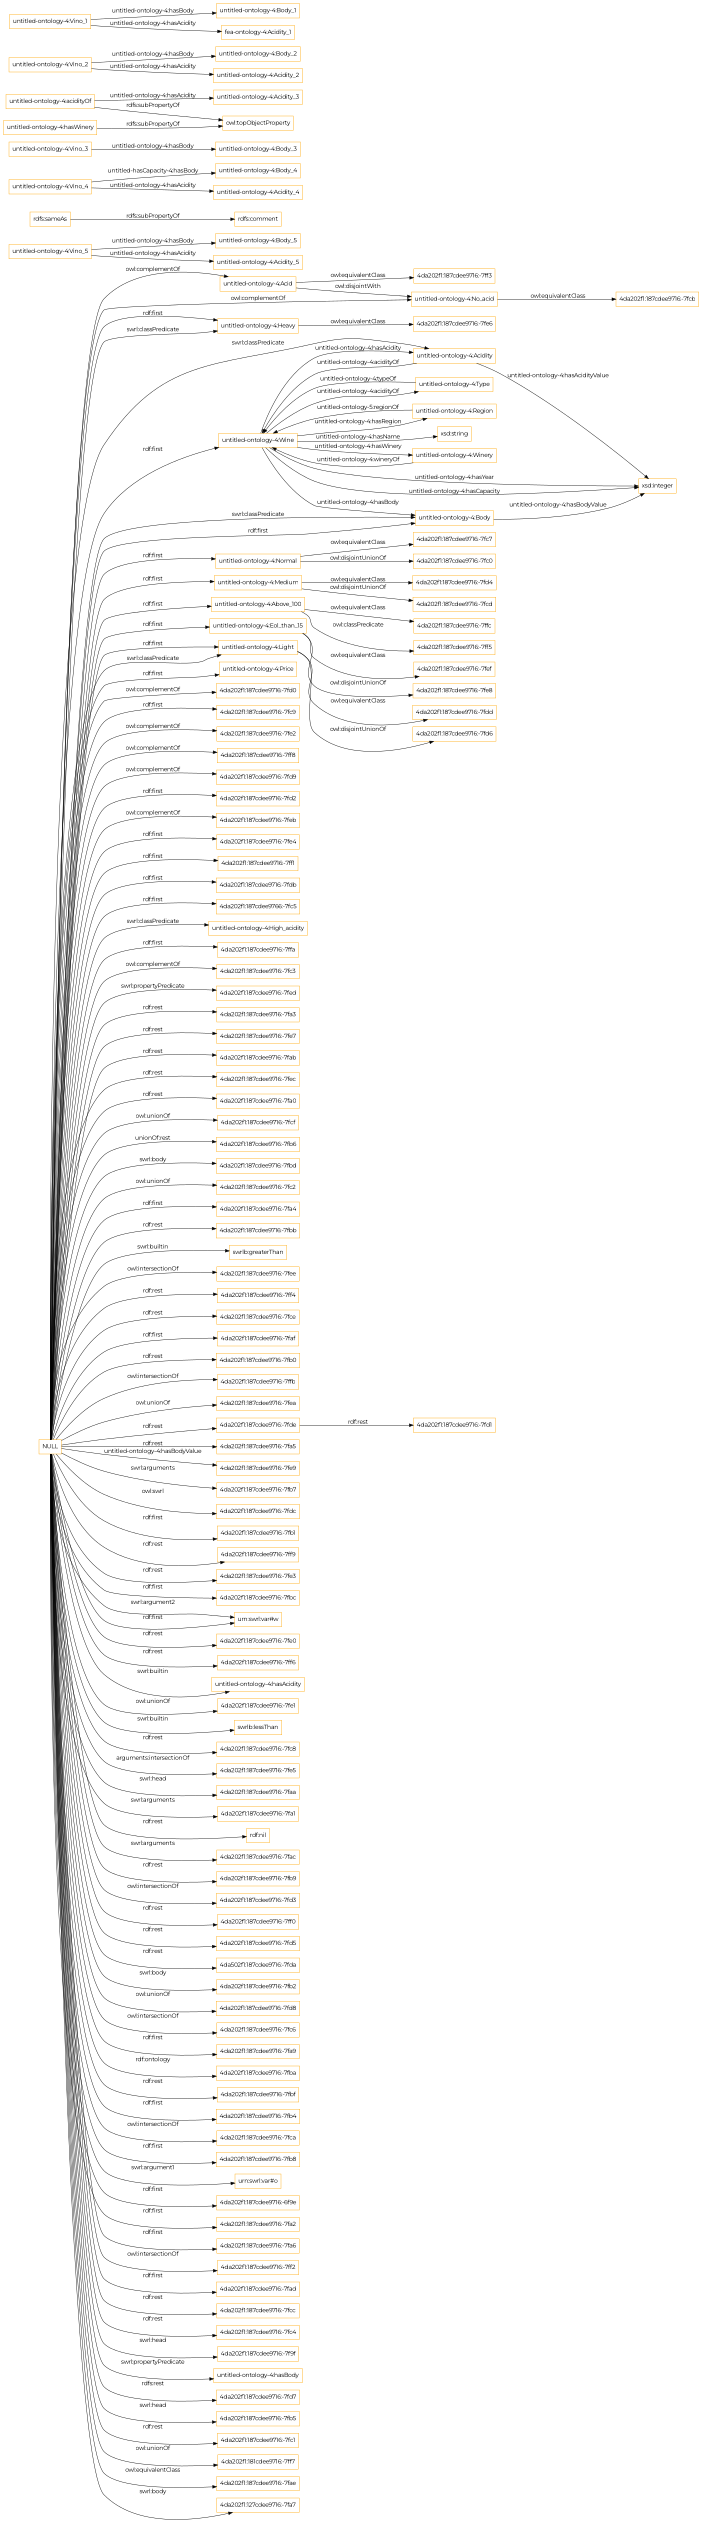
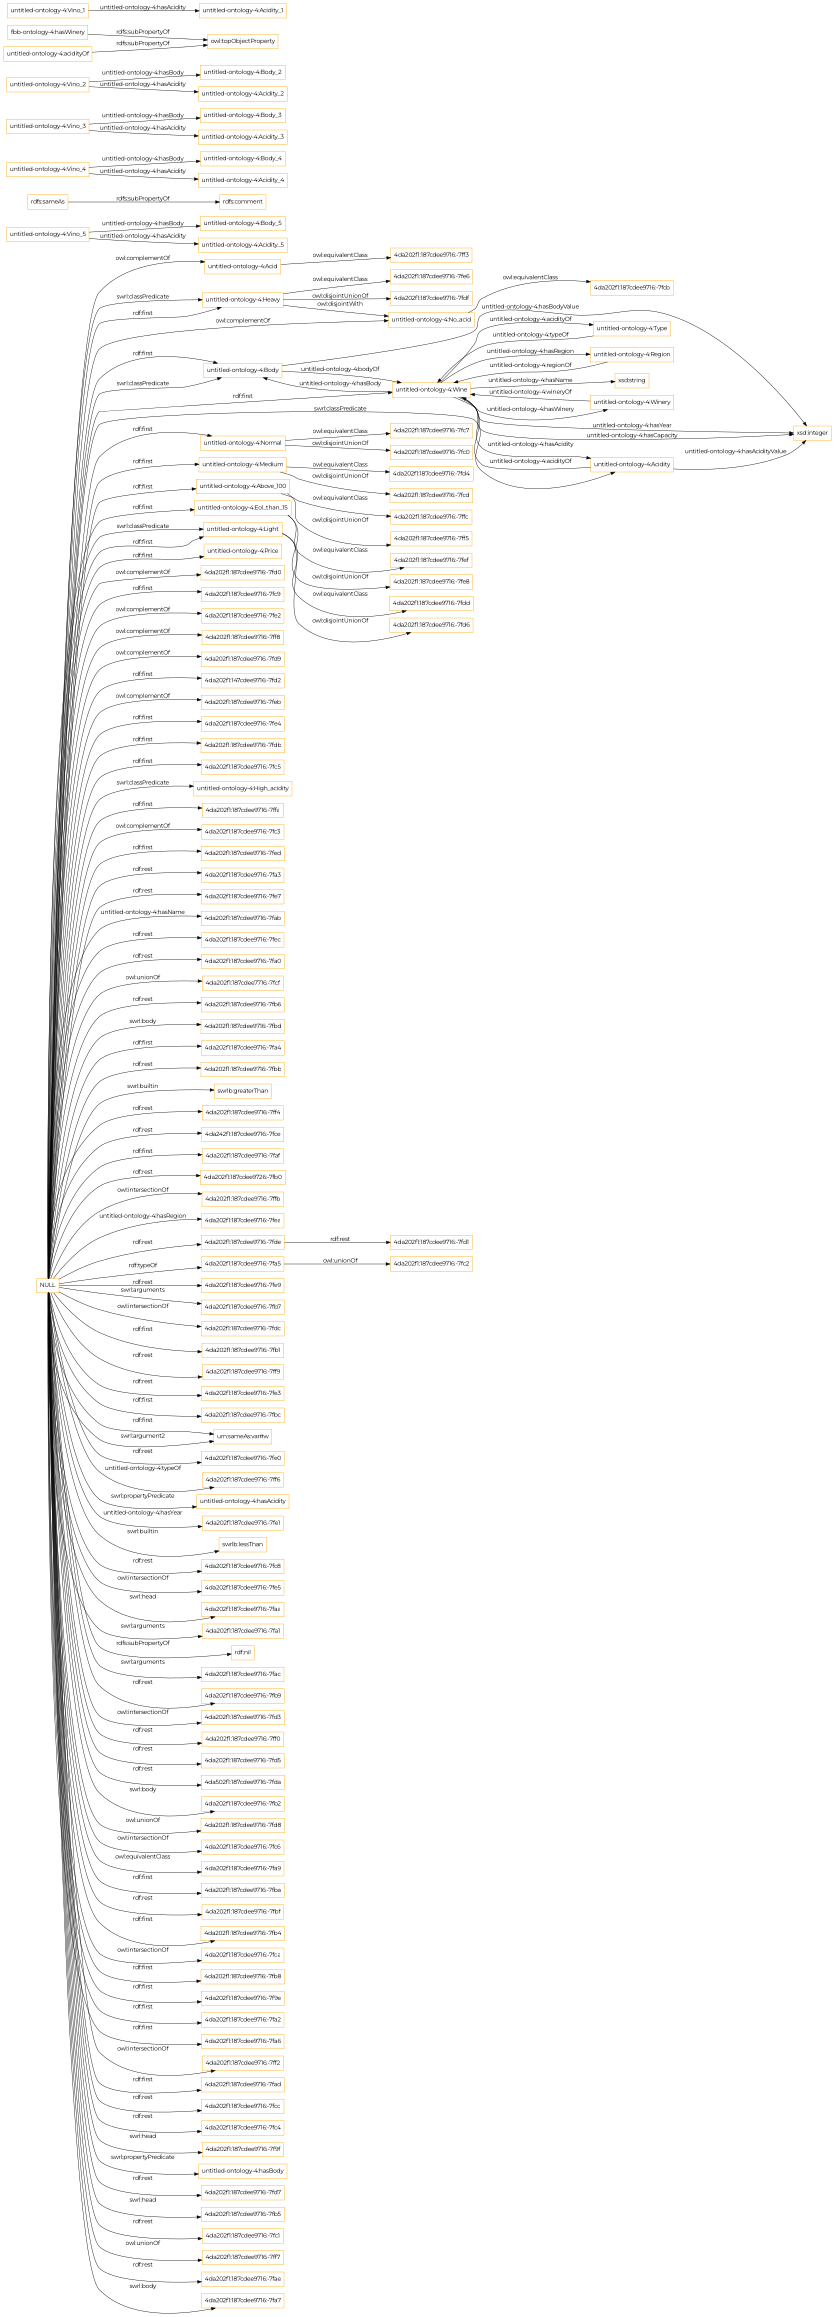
  digraph {
    fontname=Montserrat
    rankdir=LR
    node [color=orange fontname=Montserrat shape=rectangle]
    edge [fontname=Montserrat]
    "untitled-ontology-4:Acid"
    "untitled-ontology-4:No_acid"
    "4da202f1:187cdee9716:-7ff3"
    "4da202f1:187cdee9716:-7fcb"
    "untitled-ontology-4:Heavy"
    "4da202f1:187cdee9716:-7fe6"
+   "4da202f1:187cdee9716:-7fdf"
    "untitled-ontology-4:Body"
    "untitled-ontology-4:Wine"
    "xsd:integer"
    "untitled-ontology-4:Acidity"
    "untitled-ontology-4:Winery"
    "untitled-ontology-4:Type"
    "untitled-ontology-4:Region"
    "xsd:string"
    "untitled-ontology-4:Normal"
    "4da202f1:187cdee9716:-7fc7"
    "4da202f1:187cdee9716:-7fc0"
    "untitled-ontology-4:Medium"
    "4da202f1:187cdee9716:-7fd4"
    "4da202f1:187cdee9716:-7fcd"
    "untitled-ontology-4:Above_100"
    "4da202f1:187cdee9716:-7ffc"
    "4da202f1:187cdee9716:-7ff5"
    "untitled-ontology-4:Eol_than_15"
    "4da202f1:187cdee9716:-7fef"
    "4da202f1:187cdee9716:-7fe8"
    "untitled-ontology-4:Light"
    "4da202f1:187cdee9716:-7fdd"
    "4da202f1:187cdee9716:-7fd6"
    NULL
    "untitled-ontology-4:Price"
    "4da202f1:187cdee9716:-7fd0"
    "4da202f1:187cdee9716:-7fc9"
    "4da202f1:187cdee9716:-7fe2"
    "4da202f1:187cdee9716:-7ff8"
    "4da202f1:187cdee9716:-7fd9"
-   "4da202f1:187cdee9716:-7fd2"
+   "4da202f1:187cdee9716:-7fd2" [label="4da202f1:147cdee9716:-7fd2"]
    "4da202f1:187cdee9716:-7feb"
    "4da202f1:187cdee9716:-7fe4"
-   "4da202f1:187cdee9716:-7ff1"
    "4da202f1:187cdee9716:-7fdb"
-   "4da202f1:187cdee9716:-7fc5" [label="4da202f1:187cdee9766:-7fc5"]
+   "4da202f1:187cdee9716:-7fc5"
    "untitled-ontology-4:High_acidity"
    "4da202f1:187cdee9716:-7ffa"
    "4da202f1:187cdee9716:-7fc3"
    "4da202f1:187cdee9716:-7fed"
    "4da202f1:187cdee9716:-7fa3"
    "4da202f1:187cdee9716:-7fe7"
    "4da202f1:187cdee9716:-7fab"
    "4da202f1:187cdee9716:-7fec"
    "4da202f1:187cdee9716:-7fa0"
-   "4da202f1:187cdee9716:-7fcf"
+   "4da202f1:187cdee9716:-7fcf" [label="4da202f1:187cdee7716:-7fcf"]
    "4da202f1:187cdee9716:-7fb6"
    "4da202f1:187cdee9716:-7fbd"
    "4da202f1:187cdee9716:-7fc2"
    "4da202f1:187cdee9716:-7fa4"
    "4da202f1:187cdee9716:-7fbb"
    "swrlb:greaterThan"
-   "4da202f1:187cdee9716:-7fee"
    "4da202f1:187cdee9716:-7ff4"
-   "4da202f1:187cdee9716:-7fce"
+   "4da202f1:187cdee9716:-7fce" [label="4da242f1:187cdee9716:-7fce"]
    "4da202f1:187cdee9716:-7faf"
-   "4da202f1:187cdee9716:-7fb0"
+   "4da202f1:187cdee9716:-7fb0" [label="4da202f1:187cdee9726:-7fb0"]
    "4da202f1:187cdee9716:-7ffb"
    "4da202f1:187cdee9716:-7fea"
    "4da202f1:187cdee9716:-7fde"
    "4da202f1:187cdee9716:-7fa5"
    "4da202f1:187cdee9716:-7fe9"
    "4da202f1:187cdee9716:-7fb7"
    "4da202f1:187cdee9716:-7fdc"
    "4da202f1:187cdee9716:-7fb1"
    "4da202f1:187cdee9716:-7ff9"
    "4da202f1:187cdee9716:-7fe3"
    "4da202f1:187cdee9716:-7fbc"
-   "urn:swrl:var#w"
+   "urn:swrl:var#w" [label="urn:sameAs:var#w"]
    "4da202f1:187cdee9716:-7fe0"
    "4da202f1:187cdee9716:-7ff6"
    "untitled-ontology-4:hasAcidity"
    "4da202f1:187cdee9716:-7fe1"
    "swrlb:lessThan"
    "4da202f1:187cdee9716:-7fc8"
    "4da202f1:187cdee9716:-7fe5"
    "4da202f1:187cdee9716:-7faa"
    "4da202f1:187cdee9716:-7fa1"
    "rdf:nil"
    "4da202f1:187cdee9716:-7fac"
    "4da202f1:187cdee9716:-7fb9"
    "4da202f1:187cdee9716:-7fd3"
    "4da202f1:187cdee9716:-7ff0"
    "4da202f1:187cdee9716:-7fd5"
    n92 [label="4da502f1:187cdee9716:-7fda"]
    "4da202f1:187cdee9716:-7fb2"
    "4da202f1:187cdee9716:-7fd8"
    "4da202f1:187cdee9716:-7fc6"
    "4da202f1:187cdee9716:-7fa9"
    "4da202f1:187cdee9716:-7fba"
    "4da202f1:187cdee9716:-7fbf"
    "4da202f1:187cdee9716:-7fb4"
    "4da202f1:187cdee9716:-7fca"
    "4da202f1:187cdee9716:-7fb8"
-   "urn:swrl:var#o"
-   "4da202f1:187cdee9716:-7f9e" [label="4da202f1:187cdee9716:-6f9e"]
+   "4da202f1:187cdee9716:-7f9e"
    "4da202f1:187cdee9716:-7fa2"
    "4da202f1:187cdee9716:-7fa6"
    "4da202f1:187cdee9716:-7ff2"
    "4da202f1:187cdee9716:-7fad"
    "4da202f1:187cdee9716:-7fcc"
    "4da202f1:187cdee9716:-7fc4"
    "4da202f1:187cdee9716:-7f9f"
    "untitled-ontology-4:hasBody"
    "4da202f1:187cdee9716:-7fd7"
    "4da202f1:187cdee9716:-7fb5"
    "4da202f1:187cdee9716:-7fc1"
-   "4da202f1:187cdee9716:-7ff7" [label="4da202f1:181cdee9716:-7ff7"]
+   "4da202f1:187cdee9716:-7ff7"
    "4da202f1:187cdee9716:-7fae"
-   "4da202f1:187cdee9716:-7fa7" [label="4da202f1:127cdee9716:-7fa7"]
+   "4da202f1:187cdee9716:-7fa7"
    "4da202f1:187cdee9716:-7fd1"
    "untitled-ontology-4:Vino_5"
    "untitled-ontology-4:Body_5"
    "untitled-ontology-4:Acidity_5"
    "rdfs:sameAs"
    "rdfs:comment"
    "untitled-ontology-4:Vino_4"
    "untitled-ontology-4:Body_4"
    "untitled-ontology-4:Acidity_4"
    "untitled-ontology-4:Vino_3"
    "untitled-ontology-4:Body_3"
    "untitled-ontology-4:Acidity_3"
    "untitled-ontology-4:Vino_2"
    "untitled-ontology-4:Body_2"
    "untitled-ontology-4:Acidity_2"
-   "untitled-ontology-4:hasWinery"
+   "untitled-ontology-4:hasWinery" [label="fbb-ontology-4:hasWinery"]
    "owl:topObjectProperty"
    "untitled-ontology-4:Vino_1"
-   "untitled-ontology-4:Body_1"
-   "untitled-ontology-4:Acidity_1" [label="fea-ontology-4:Acidity_1"]
+   "untitled-ontology-4:Acidity_1"
    "untitled-ontology-4:acidityOf"
-   "untitled-ontology-4:Acid" -> "untitled-ontology-4:No_acid" [label="owl:disjointWith"]
+   "untitled-ontology-4:Heavy" -> "untitled-ontology-4:No_acid" [label="owl:disjointWith"]
    "untitled-ontology-4:Acid" -> "4da202f1:187cdee9716:-7ff3" [label="owl:equivalentClass"]
    "untitled-ontology-4:No_acid" -> "4da202f1:187cdee9716:-7fcb" [label="owl:equivalentClass"]
    "untitled-ontology-4:Heavy" -> "4da202f1:187cdee9716:-7fe6" [label="owl:equivalentClass"]
+   "untitled-ontology-4:Heavy" -> "4da202f1:187cdee9716:-7fdf" [label="owl:disjointUnionOf"]
+   "untitled-ontology-4:Body" -> "untitled-ontology-4:Wine" [label="untitled-ontology-4:bodyOf"]
    "untitled-ontology-4:Body" -> "xsd:integer" [label="untitled-ontology-4:hasBodyValue"]
    "untitled-ontology-4:Wine" -> "untitled-ontology-4:Body" [label="untitled-ontology-4:hasBody"]
    "untitled-ontology-4:Wine" -> "xsd:integer" [label="untitled-ontology-4:hasYear"]
    "untitled-ontology-4:Wine" -> "xsd:integer" [label="untitled-ontology-4:hasCapacity"]
    "untitled-ontology-4:Wine" -> "untitled-ontology-4:Acidity" [label="untitled-ontology-4:hasAcidity"]
    "untitled-ontology-4:Wine" -> "untitled-ontology-4:Winery" [label="untitled-ontology-4:hasWinery"]
    "untitled-ontology-4:Wine" -> "untitled-ontology-4:Type" [label="untitled-ontology-4:acidityOf"]
    "untitled-ontology-4:Wine" -> "untitled-ontology-4:Region" [label="untitled-ontology-4:hasRegion"]
    "untitled-ontology-4:Wine" -> "xsd:string" [label="untitled-ontology-4:hasName"]
    "untitled-ontology-4:Acidity" -> "untitled-ontology-4:Wine" [label="untitled-ontology-4:acidityOf"]
    "untitled-ontology-4:Acidity" -> "xsd:integer" [label="untitled-ontology-4:hasAcidityValue"]
    "untitled-ontology-4:Winery" -> "untitled-ontology-4:Wine" [label="untitled-ontology-4:wineryOf"]
    "untitled-ontology-4:Type" -> "untitled-ontology-4:Wine" [label="untitled-ontology-4:typeOf"]
-   "untitled-ontology-4:Region" -> "untitled-ontology-4:Wine" [label="untitled-ontology-5:regionOf"]
+   "untitled-ontology-4:Region" -> "untitled-ontology-4:Wine" [label="untitled-ontology-4:regionOf"]
    "untitled-ontology-4:Normal" -> "4da202f1:187cdee9716:-7fc7" [label="owl:equivalentClass"]
    "untitled-ontology-4:Normal" -> "4da202f1:187cdee9716:-7fc0" [label="owl:disjointUnionOf"]
    "untitled-ontology-4:Medium" -> "4da202f1:187cdee9716:-7fd4" [label="owl:equivalentClass"]
    "untitled-ontology-4:Medium" -> "4da202f1:187cdee9716:-7fcd" [label="owl:disjointUnionOf"]
    "untitled-ontology-4:Above_100" -> "4da202f1:187cdee9716:-7ffc" [label="owl:equivalentClass"]
-   "untitled-ontology-4:Above_100" -> "4da202f1:187cdee9716:-7ff5" [label="owl:classPredicate"]
+   "untitled-ontology-4:Above_100" -> "4da202f1:187cdee9716:-7ff5" [label="owl:disjointUnionOf"]
    "untitled-ontology-4:Eol_than_15" -> "4da202f1:187cdee9716:-7fef" [label="owl:equivalentClass"]
    "untitled-ontology-4:Eol_than_15" -> "4da202f1:187cdee9716:-7fe8" [label="owl:disjointUnionOf"]
    "untitled-ontology-4:Light" -> "4da202f1:187cdee9716:-7fdd" [label="owl:equivalentClass"]
    "untitled-ontology-4:Light" -> "4da202f1:187cdee9716:-7fd6" [label="owl:disjointUnionOf"]
    NULL -> "untitled-ontology-4:Acid" [label="owl:complementOf"]
    NULL -> "untitled-ontology-4:No_acid" [label="owl:complementOf"]
    NULL -> "untitled-ontology-4:Heavy" [label="swrl:classPredicate"]
    NULL -> "untitled-ontology-4:Heavy" [label="rdf:first"]
    NULL -> "untitled-ontology-4:Body" [label="rdf:first"]
    NULL -> "untitled-ontology-4:Body" [label="swrl:classPredicate"]
    NULL -> "untitled-ontology-4:Wine" [label="rdf:first"]
    NULL -> "untitled-ontology-4:Acidity" [label="swrl:classPredicate"]
    NULL -> "untitled-ontology-4:Normal" [label="rdf:first"]
    NULL -> "untitled-ontology-4:Medium" [label="rdf:first"]
    NULL -> "untitled-ontology-4:Above_100" [label="rdf:first"]
    NULL -> "untitled-ontology-4:Eol_than_15" [label="rdf:first"]
    NULL -> "untitled-ontology-4:Light" [label="swrl:classPredicate"]
    NULL -> "untitled-ontology-4:Light" [label="rdf:first"]
    NULL -> "untitled-ontology-4:Price" [label="rdf:first"]
    NULL -> "4da202f1:187cdee9716:-7fd0" [label="owl:complementOf"]
    NULL -> "4da202f1:187cdee9716:-7fc9" [label="rdf:first"]
    NULL -> "4da202f1:187cdee9716:-7fe2" [label="owl:complementOf"]
    NULL -> "4da202f1:187cdee9716:-7ff8" [label="owl:complementOf"]
    NULL -> "4da202f1:187cdee9716:-7fd9" [label="owl:complementOf"]
    NULL -> "4da202f1:187cdee9716:-7fd2" [label="rdf:first"]
    NULL -> "4da202f1:187cdee9716:-7feb" [label="owl:complementOf"]
    NULL -> "4da202f1:187cdee9716:-7fe4" [label="rdf:first"]
-   NULL -> "4da202f1:187cdee9716:-7ff1" [label="rdf:first"]
    NULL -> "4da202f1:187cdee9716:-7fdb" [label="rdf:first"]
    NULL -> "4da202f1:187cdee9716:-7fc5" [label="rdf:first"]
    NULL -> "untitled-ontology-4:High_acidity" [label="swrl:classPredicate"]
    NULL -> "4da202f1:187cdee9716:-7ffa" [label="rdf:first"]
    NULL -> "4da202f1:187cdee9716:-7fc3" [label="owl:complementOf"]
-   NULL -> "4da202f1:187cdee9716:-7fed" [label="swrl:propertyPredicate"]
+   NULL -> "4da202f1:187cdee9716:-7fed" [label="rdf:first"]
    NULL -> "4da202f1:187cdee9716:-7fa3" [label="rdf:rest"]
    NULL -> "4da202f1:187cdee9716:-7fe7" [label="rdf:rest"]
-   NULL -> "4da202f1:187cdee9716:-7fab" [label="rdf:rest"]
+   NULL -> "4da202f1:187cdee9716:-7fab" [label="untitled-ontology-4:hasName"]
    NULL -> "4da202f1:187cdee9716:-7fec" [label="rdf:rest"]
    NULL -> "4da202f1:187cdee9716:-7fa0" [label="rdf:rest"]
    NULL -> "4da202f1:187cdee9716:-7fcf" [label="owl:unionOf"]
-   NULL -> "4da202f1:187cdee9716:-7fb6" [label="unionOf:rest"]
+   NULL -> "4da202f1:187cdee9716:-7fb6" [label="rdf:rest"]
    NULL -> "4da202f1:187cdee9716:-7fbd" [label="swrl:body"]
-   NULL -> "4da202f1:187cdee9716:-7fc2" [label="owl:unionOf"]
+   "4da202f1:187cdee9716:-7fa5" -> "4da202f1:187cdee9716:-7fc2" [label="owl:unionOf"]
    NULL -> "4da202f1:187cdee9716:-7fa4" [label="rdf:first"]
    NULL -> "4da202f1:187cdee9716:-7fbb" [label="rdf:rest"]
    NULL -> "swrlb:greaterThan" [label="swrl:builtin"]
-   NULL -> "4da202f1:187cdee9716:-7fee" [label="owl:intersectionOf"]
    NULL -> "4da202f1:187cdee9716:-7ff4" [label="rdf:rest"]
    NULL -> "4da202f1:187cdee9716:-7fce" [label="rdf:rest"]
    NULL -> "4da202f1:187cdee9716:-7faf" [label="rdf:first"]
    NULL -> "4da202f1:187cdee9716:-7fb0" [label="rdf:rest"]
    NULL -> "4da202f1:187cdee9716:-7ffb" [label="owl:intersectionOf"]
-   NULL -> "4da202f1:187cdee9716:-7fea" [label="owl:unionOf"]
+   NULL -> "4da202f1:187cdee9716:-7fea" [label="untitled-ontology-4:hasRegion"]
    NULL -> "4da202f1:187cdee9716:-7fde" [label="rdf:rest"]
-   NULL -> "4da202f1:187cdee9716:-7fa5" [label="rdf:rest"]
-   NULL -> "4da202f1:187cdee9716:-7fe9" [label="untitled-ontology-4:hasBodyValue"]
+   NULL -> "4da202f1:187cdee9716:-7fa5" [label="rdf:typeOf"]
+   NULL -> "4da202f1:187cdee9716:-7fe9" [label="rdf:rest"]
    NULL -> "4da202f1:187cdee9716:-7fb7" [label="swrl:arguments"]
-   NULL -> "4da202f1:187cdee9716:-7fdc" [label="owl:swrl"]
+   NULL -> "4da202f1:187cdee9716:-7fdc" [label="owl:intersectionOf"]
    NULL -> "4da202f1:187cdee9716:-7fb1" [label="rdf:first"]
    NULL -> "4da202f1:187cdee9716:-7ff9" [label="rdf:rest"]
    NULL -> "4da202f1:187cdee9716:-7fe3" [label="rdf:rest"]
    NULL -> "4da202f1:187cdee9716:-7fbc" [label="rdf:first"]
    NULL -> "urn:swrl:var#w" [label="rdf:first"]
    NULL -> "urn:swrl:var#w" [label="swrl:argument2"]
    NULL -> "4da202f1:187cdee9716:-7fe0" [label="rdf:rest"]
-   NULL -> "4da202f1:187cdee9716:-7ff6" [label="rdf:rest"]
-   NULL -> "untitled-ontology-4:hasAcidity" [label="swrl:builtin"]
-   NULL -> "4da202f1:187cdee9716:-7fe1" [label="owl:unionOf"]
+   NULL -> "4da202f1:187cdee9716:-7ff6" [label="untitled-ontology-4:typeOf"]
+   NULL -> "untitled-ontology-4:hasAcidity" [label="swrl:propertyPredicate"]
+   NULL -> "4da202f1:187cdee9716:-7fe1" [label="untitled-ontology-4:hasYear"]
    NULL -> "swrlb:lessThan" [label="swrl:builtin"]
    NULL -> "4da202f1:187cdee9716:-7fc8" [label="rdf:rest"]
-   NULL -> "4da202f1:187cdee9716:-7fe5" [label="arguments:intersectionOf"]
+   NULL -> "4da202f1:187cdee9716:-7fe5" [label="owl:intersectionOf"]
    NULL -> "4da202f1:187cdee9716:-7faa" [label="swrl:head"]
    NULL -> "4da202f1:187cdee9716:-7fa1" [label="swrl:arguments"]
-   NULL -> "rdf:nil" [label="rdf:rest"]
+   NULL -> "rdf:nil" [label="rdfs:subPropertyOf"]
    NULL -> "4da202f1:187cdee9716:-7fac" [label="swrl:arguments"]
    NULL -> "4da202f1:187cdee9716:-7fb9" [label="rdf:rest"]
    NULL -> "4da202f1:187cdee9716:-7fd3" [label="owl:intersectionOf"]
    NULL -> "4da202f1:187cdee9716:-7ff0" [label="rdf:rest"]
    NULL -> "4da202f1:187cdee9716:-7fd5" [label="rdf:rest"]
    NULL -> n92 [label="rdf:rest"]
    NULL -> "4da202f1:187cdee9716:-7fb2" [label="swrl:body"]
    NULL -> "4da202f1:187cdee9716:-7fd8" [label="owl:unionOf"]
    NULL -> "4da202f1:187cdee9716:-7fc6" [label="owl:intersectionOf"]
-   NULL -> "4da202f1:187cdee9716:-7fa9" [label="rdf:first"]
-   NULL -> "4da202f1:187cdee9716:-7fba" [label="rdf:ontology"]
+   NULL -> "4da202f1:187cdee9716:-7fa9" [label="owl:equivalentClass"]
+   NULL -> "4da202f1:187cdee9716:-7fba" [label="rdf:first"]
    NULL -> "4da202f1:187cdee9716:-7fbf" [label="rdf:rest"]
    NULL -> "4da202f1:187cdee9716:-7fb4" [label="rdf:first"]
    NULL -> "4da202f1:187cdee9716:-7fca" [label="owl:intersectionOf"]
    NULL -> "4da202f1:187cdee9716:-7fb8" [label="rdf:first"]
-   NULL -> "urn:swrl:var#o" [label="swrl:argument1"]
    NULL -> "4da202f1:187cdee9716:-7f9e" [label="rdf:first"]
    NULL -> "4da202f1:187cdee9716:-7fa2" [label="rdf:first"]
    NULL -> "4da202f1:187cdee9716:-7fa6" [label="rdf:first"]
    NULL -> "4da202f1:187cdee9716:-7ff2" [label="owl:intersectionOf"]
    NULL -> "4da202f1:187cdee9716:-7fad" [label="rdf:first"]
    NULL -> "4da202f1:187cdee9716:-7fcc" [label="rdf:rest"]
    NULL -> "4da202f1:187cdee9716:-7fc4" [label="rdf:rest"]
    NULL -> "4da202f1:187cdee9716:-7f9f" [label="swrl:head"]
    NULL -> "untitled-ontology-4:hasBody" [label="swrl:propertyPredicate"]
-   NULL -> "4da202f1:187cdee9716:-7fd7" [label="rdfs:rest"]
+   NULL -> "4da202f1:187cdee9716:-7fd7" [label="rdf:rest"]
    NULL -> "4da202f1:187cdee9716:-7fb5" [label="swrl:head"]
    NULL -> "4da202f1:187cdee9716:-7fc1" [label="rdf:rest"]
    NULL -> "4da202f1:187cdee9716:-7ff7" [label="owl:unionOf"]
-   NULL -> "4da202f1:187cdee9716:-7fae" [label="owl:equivalentClass"]
+   NULL -> "4da202f1:187cdee9716:-7fae" [label="rdf:rest"]
    NULL -> "4da202f1:187cdee9716:-7fa7" [label="swrl:body"]
    "4da202f1:187cdee9716:-7fde" -> "4da202f1:187cdee9716:-7fd1" [label="rdf:rest"]
    "untitled-ontology-4:Vino_5" -> "untitled-ontology-4:Body_5" [label="untitled-ontology-4:hasBody"]
    "untitled-ontology-4:Vino_5" -> "untitled-ontology-4:Acidity_5" [label="untitled-ontology-4:hasAcidity"]
    "rdfs:sameAs" -> "rdfs:comment" [label="rdfs:subPropertyOf"]
-   "untitled-ontology-4:Vino_4" -> "untitled-ontology-4:Body_4" [label="untitled-hasCapacity-4:hasBody"]
+   "untitled-ontology-4:Vino_4" -> "untitled-ontology-4:Body_4" [label="untitled-ontology-4:hasBody"]
    "untitled-ontology-4:Vino_4" -> "untitled-ontology-4:Acidity_4" [label="untitled-ontology-4:hasAcidity"]
    "untitled-ontology-4:Vino_3" -> "untitled-ontology-4:Body_3" [label="untitled-ontology-4:hasBody"]
-   "untitled-ontology-4:acidityOf" -> "untitled-ontology-4:Acidity_3" [label="untitled-ontology-4:hasAcidity"]
+   "untitled-ontology-4:Vino_3" -> "untitled-ontology-4:Acidity_3" [label="untitled-ontology-4:hasAcidity"]
    "untitled-ontology-4:Vino_2" -> "untitled-ontology-4:Body_2" [label="untitled-ontology-4:hasBody"]
    "untitled-ontology-4:Vino_2" -> "untitled-ontology-4:Acidity_2" [label="untitled-ontology-4:hasAcidity"]
    "untitled-ontology-4:hasWinery" -> "owl:topObjectProperty" [label="rdfs:subPropertyOf"]
-   "untitled-ontology-4:Vino_1" -> "untitled-ontology-4:Body_1" [label="untitled-ontology-4:hasBody"]
    "untitled-ontology-4:Vino_1" -> "untitled-ontology-4:Acidity_1" [label="untitled-ontology-4:hasAcidity"]
    "untitled-ontology-4:acidityOf" -> "owl:topObjectProperty" [label="rdfs:subPropertyOf"]
  }
